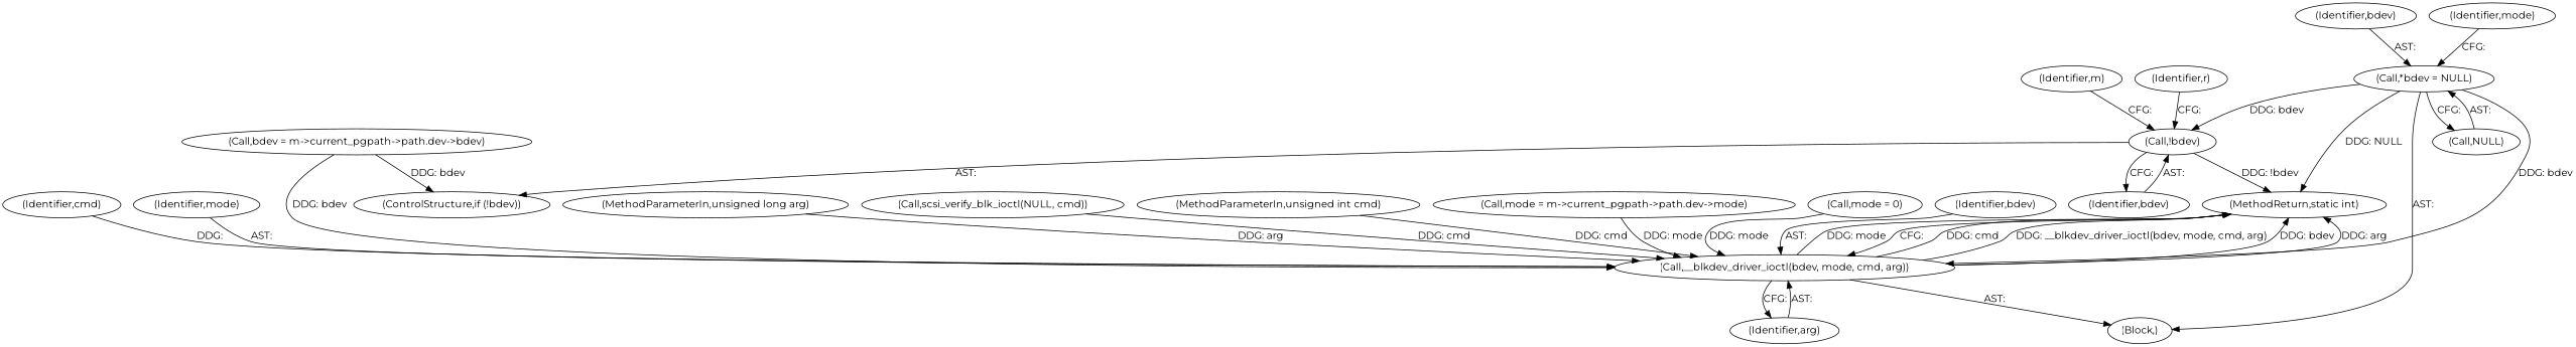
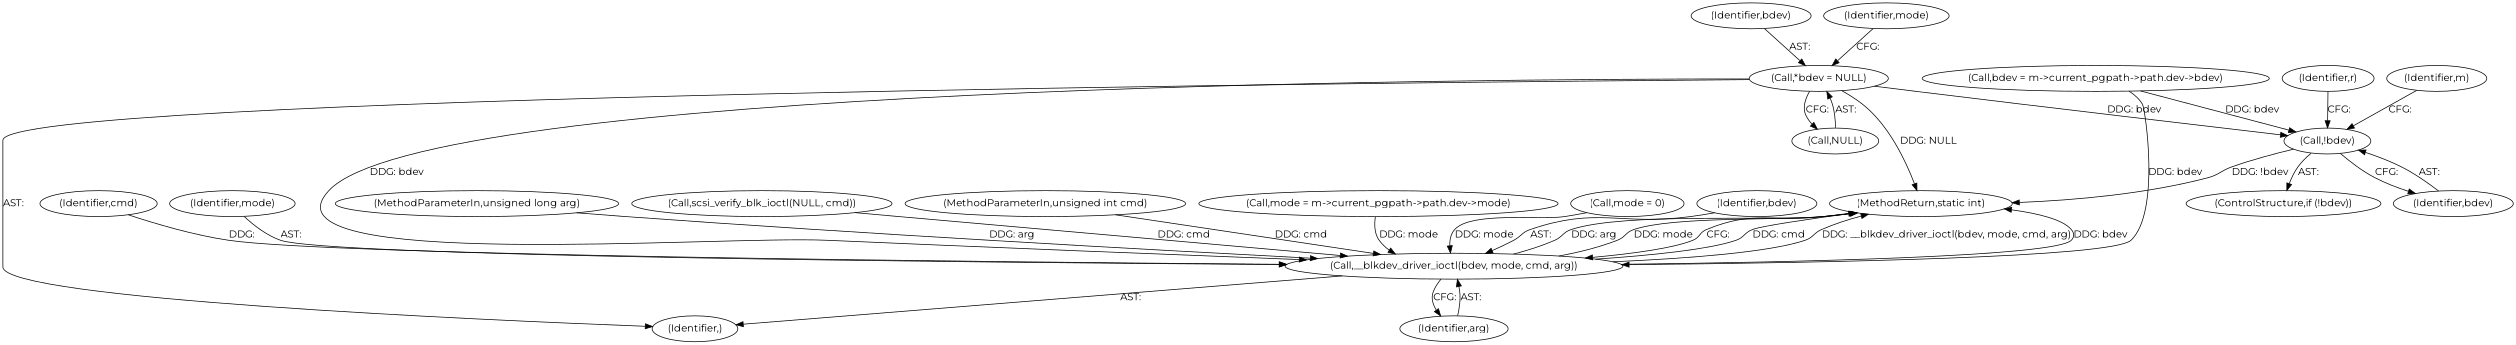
  digraph {
    fontname=Montserrat
    node [fontname=Montserrat]
    edge [fontname=Montserrat]
    n1 [label="(Call,*bdev = NULL)"]
    n2 [label="(Call,!bdev)"]
    n3 [label="(Call,__blkdev_driver_ioctl(bdev, mode, cmd, arg))"]
    n4 [label="(MethodReturn,static int)"]
-   n5 [label="(Block,)"]
+   n5 [label="(Identifier,)"]
    n6 [label="(Call,NULL)"]
    n7 [label="(ControlStructure,if (!bdev))"]
    n8 [label="(Identifier,bdev)"]
    n9 [label="(Identifier,arg)"]
    n10 [label="(Identifier,m)"]
    n11 [label="(Identifier,cmd)"]
    n12 [label="(Identifier,mode)"]
    n13 [label="(Call,bdev = m->current_pgpath->path.dev->bdev)"]
    n14 [label="(Identifier,r)"]
    n15 [label="(MethodParameterIn,unsigned long arg)"]
    n16 [label="(Identifier,bdev)"]
    n17 [label="(Call,scsi_verify_blk_ioctl(NULL, cmd))"]
    n18 [label="(Identifier,mode)"]
    n19 [label="(MethodParameterIn,unsigned int cmd)"]
    n20 [label="(Call,mode = m->current_pgpath->path.dev->mode)"]
    n21 [label="(Call,mode = 0)"]
    n22 [label="(Identifier,bdev)"]
    n1 -> n2 [label="DDG: bdev"]
    n1 -> n3 [label="DDG: bdev"]
    n1 -> n4 [label="DDG: NULL"]
    n1 -> n5 [label="AST: "]
    n1 -> n6 [label="CFG: "]
    n2 -> n4 [label="DDG: !bdev"]
    n2 -> n7 [label="AST: "]
    n2 -> n8 [label="CFG: "]
    n3 -> n4 [label="DDG: cmd"]
    n3 -> n4 [label="DDG: __blkdev_driver_ioctl(bdev, mode, cmd, arg)"]
    n3 -> n4 [label="DDG: bdev"]
    n3 -> n4 [label="DDG: arg"]
    n3 -> n4 [label="DDG: mode"]
    n3 -> n5 [label="AST: "]
    n3 -> n9 [label="CFG: "]
    n4 -> n3 [label="CFG: "]
    n6 -> n1 [label="AST: "]
    n8 -> n2 [label="AST: "]
    n9 -> n3 [label="AST: "]
    n10 -> n2 [label="CFG: "]
    n11 -> n3 [label="DDG: "]
    n12 -> n3 [label="AST: "]
-   n13 -> n7 [label="DDG: bdev"]
+   n13 -> n2 [label="DDG: bdev"]
    n13 -> n3 [label="DDG: bdev"]
    n14 -> n2 [label="CFG: "]
    n15 -> n3 [label="DDG: arg"]
    n16 -> n1 [label="AST: "]
    n17 -> n3 [label="DDG: cmd"]
    n18 -> n1 [label="CFG: "]
    n19 -> n3 [label="DDG: cmd"]
    n20 -> n3 [label="DDG: mode"]
    n21 -> n3 [label="DDG: mode"]
    n22 -> n3 [label="AST: "]
  }
